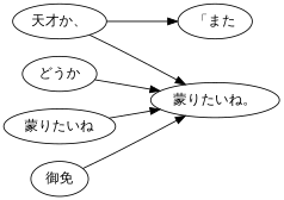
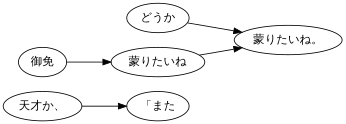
  digraph {
    fontname="Open Sans"
    rankdir=LR
    node [fontname="Open Sans"]
    edge [fontname="Open Sans"]
    n1 [label="「また"]
    n2 [label="天才か、"]
    n3 [label="蒙りたいね。"]
    n4 [label="どうか"]
    n5 [label="蒙りたいね"]
    n6 [label="御免"]
    n2 -> n1
-   n2 -> n3
    n4 -> n3
    n5 -> n3
-   n6 -> n3
+   n6 -> n5
  }
